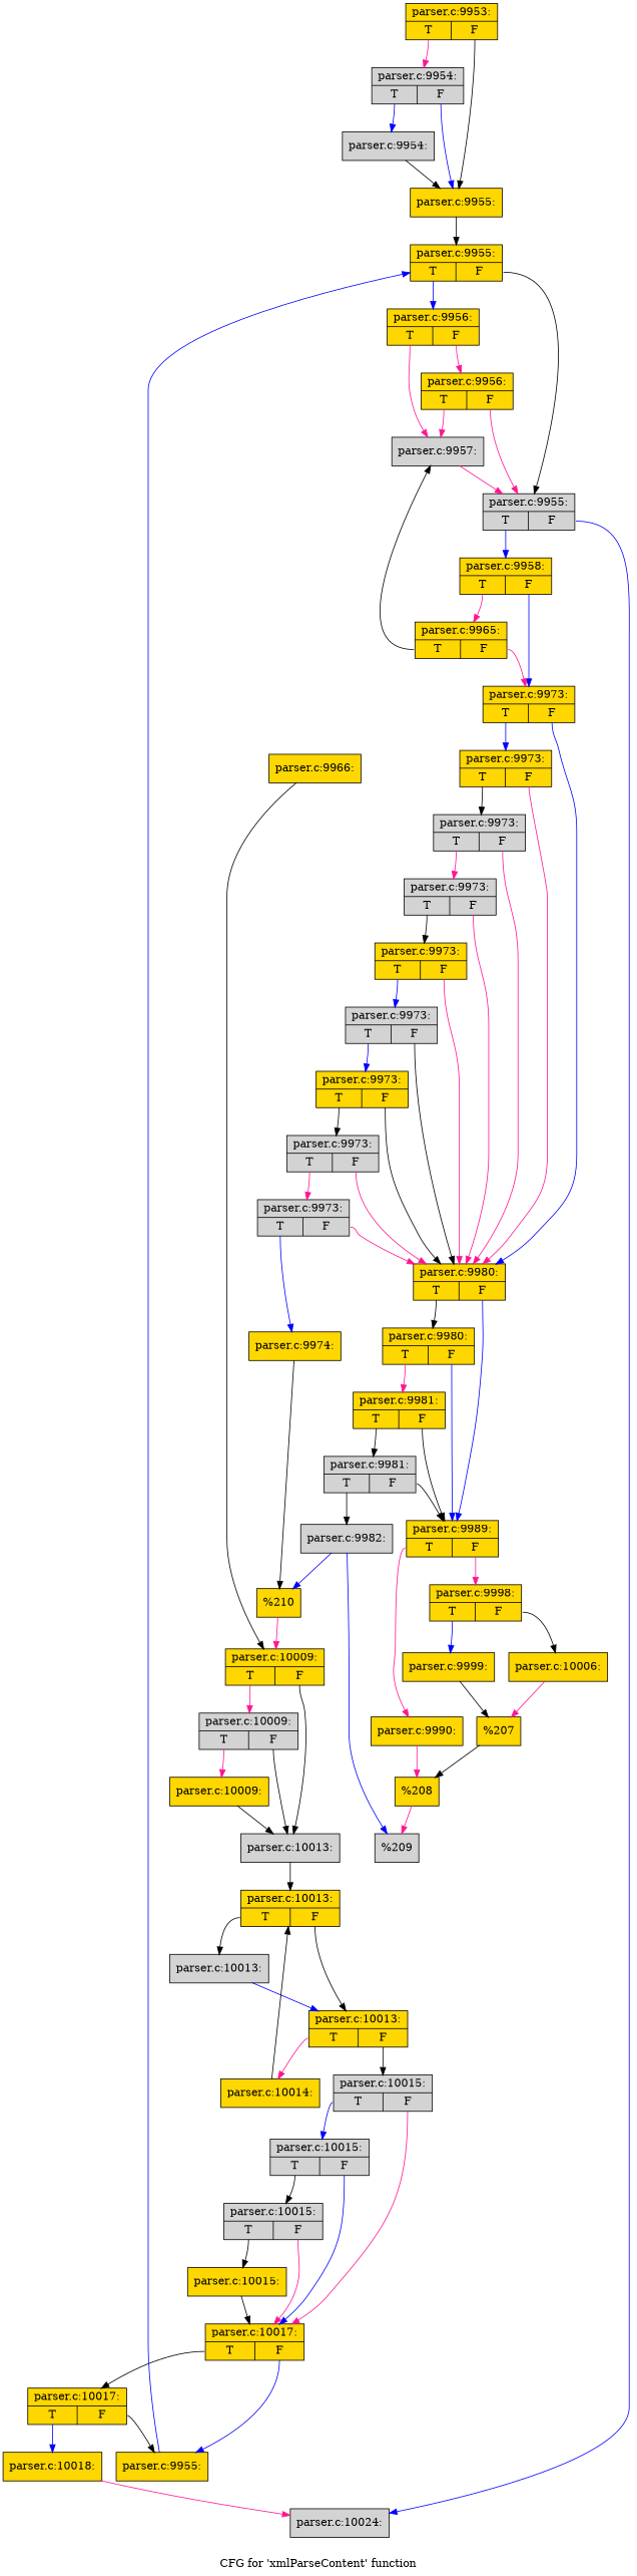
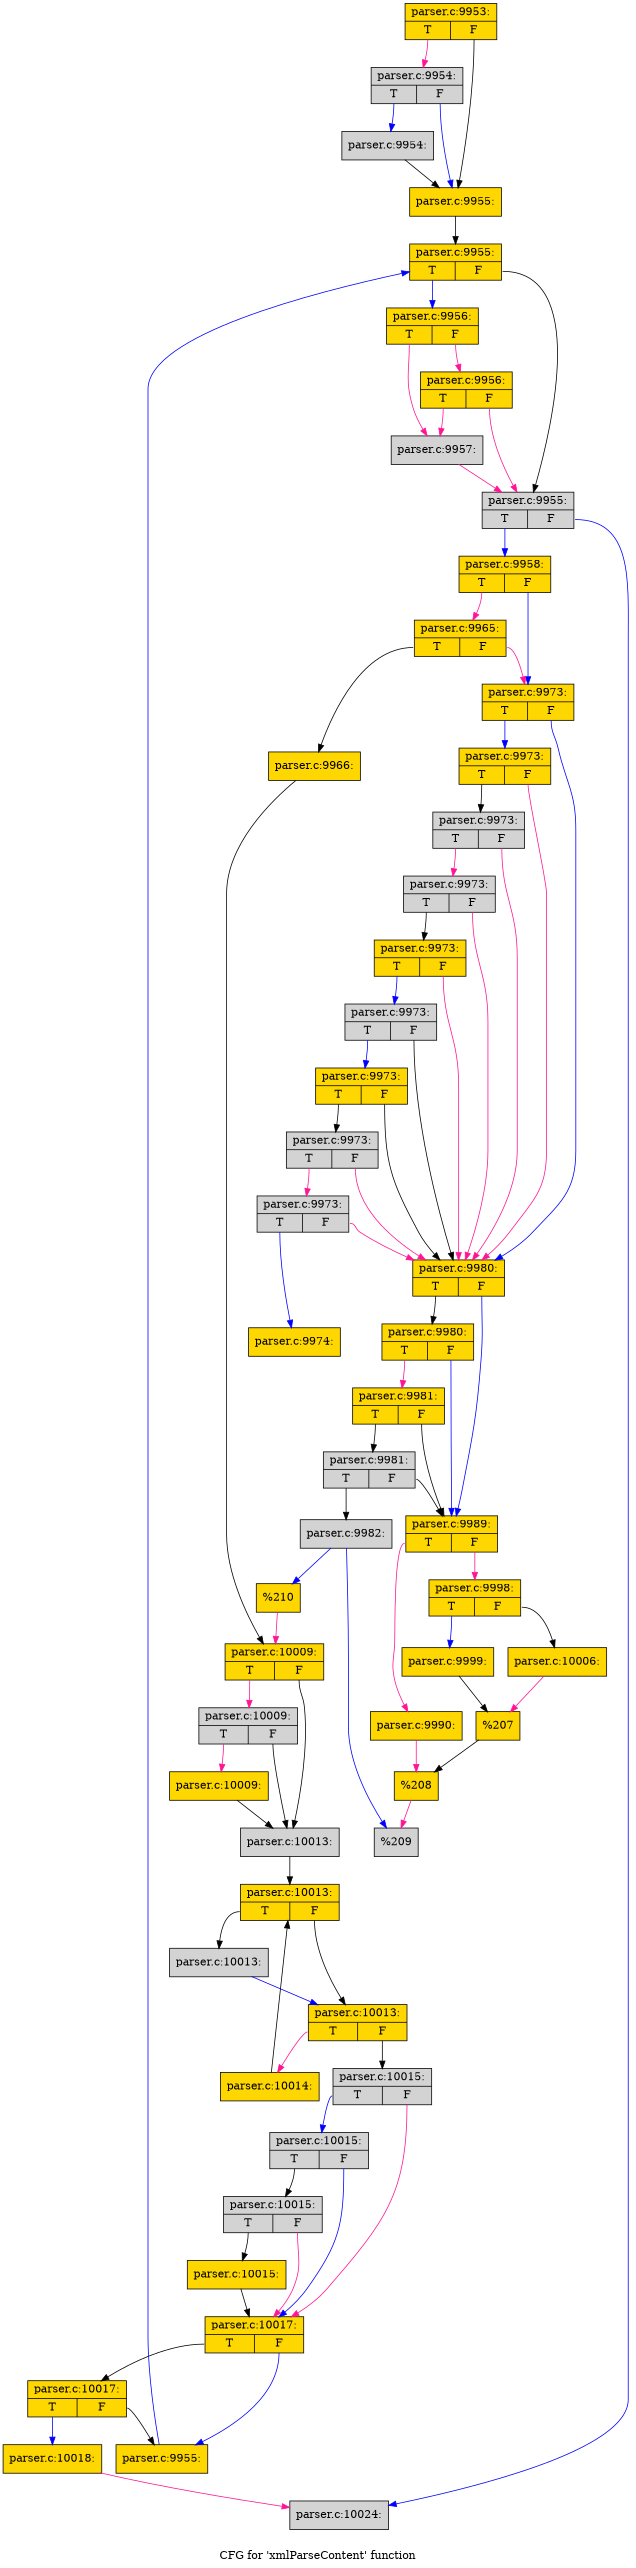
  digraph {
    label="CFG for 'xmlParseContent' function"
    node [fillcolor=gold shape=record style=filled]
    edge [color=black tailport=s0]
    n1 [label="{parser.c:9953:|{<s0>T|<s1>F}}"]
    n2 [fillcolor=lightgrey label="{parser.c:9954:|{<s0>T|<s1>F}}"]
    n3 [label="{parser.c:9955:}"]
    n4 [fillcolor=lightgrey label="{parser.c:9954:}"]
    n5 [label="{parser.c:9955:|{<s0>T|<s1>F}}"]
    n6 [label="{parser.c:9956:|{<s0>T|<s1>F}}"]
    n7 [fillcolor=lightgrey label="{parser.c:9955:|{<s0>T|<s1>F}}"]
    n8 [fillcolor=lightgrey label="{parser.c:9957:}"]
    n9 [label="{parser.c:9956:|{<s0>T|<s1>F}}"]
    n10 [label="{parser.c:9958:|{<s0>T|<s1>F}}"]
    n11 [fillcolor=lightgrey label="{parser.c:10024:}"]
    n12 [label="{parser.c:9965:|{<s0>T|<s1>F}}"]
    n13 [label="{parser.c:9973:|{<s0>T|<s1>F}}"]
    n14 [label="{parser.c:9966:}"]
    n15 [label="{parser.c:9973:|{<s0>T|<s1>F}}"]
    n16 [label="{parser.c:9980:|{<s0>T|<s1>F}}"]
    n17 [label="{parser.c:10009:|{<s0>T|<s1>F}}"]
    n18 [fillcolor=lightgrey label="{parser.c:9973:|{<s0>T|<s1>F}}"]
    n19 [label="{parser.c:9980:|{<s0>T|<s1>F}}"]
    n20 [label="{parser.c:9989:|{<s0>T|<s1>F}}"]
    n21 [fillcolor=lightgrey label="{parser.c:10009:|{<s0>T|<s1>F}}"]
    n22 [fillcolor=lightgrey label="{parser.c:10013:}"]
    n23 [label="{parser.c:10009:}"]
    n24 [label="{parser.c:10013:|{<s0>T|<s1>F}}"]
    n25 [fillcolor=lightgrey label="{parser.c:9973:|{<s0>T|<s1>F}}"]
    n26 [label="{parser.c:9981:|{<s0>T|<s1>F}}"]
    n27 [label="{parser.c:9990:}"]
    n28 [label="{parser.c:9998:|{<s0>T|<s1>F}}"]
    n29 [label="{parser.c:9973:|{<s0>T|<s1>F}}"]
    n30 [fillcolor=lightgrey label="{parser.c:9973:|{<s0>T|<s1>F}}"]
    n31 [label="{parser.c:9973:|{<s0>T|<s1>F}}"]
    n32 [fillcolor=lightgrey label="{parser.c:9973:|{<s0>T|<s1>F}}"]
    n33 [fillcolor=lightgrey label="{parser.c:9973:|{<s0>T|<s1>F}}"]
    n34 [label="{parser.c:9974:}"]
    n35 [label="{%210}"]
    n36 [fillcolor=lightgrey label="{parser.c:9981:|{<s0>T|<s1>F}}"]
    n37 [label="{%208}"]
    n38 [label="{parser.c:9999:}"]
    n39 [label="{parser.c:10006:}"]
    n40 [fillcolor=lightgrey label="{parser.c:9982:}"]
    n41 [fillcolor=lightgrey label="{%209}"]
    n42 [label="{%207}"]
    n43 [fillcolor=lightgrey label="{parser.c:10013:}"]
    n44 [label="{parser.c:10013:|{<s0>T|<s1>F}}"]
    n45 [label="{parser.c:10014:}"]
    n46 [fillcolor=lightgrey label="{parser.c:10015:|{<s0>T|<s1>F}}"]
    n47 [fillcolor=lightgrey label="{parser.c:10015:|{<s0>T|<s1>F}}"]
    n48 [label="{parser.c:10017:|{<s0>T|<s1>F}}"]
    n49 [fillcolor=lightgrey label="{parser.c:10015:|{<s0>T|<s1>F}}"]
    n50 [label="{parser.c:10017:|{<s0>T|<s1>F}}"]
    n51 [label="{parser.c:9955:}"]
    n52 [label="{parser.c:10015:}"]
    n53 [label="{parser.c:10018:}"]
    n1 -> n2 [color=deeppink]
    n1 -> n3 [tailport=s1]
    n2 -> n3 [color=blue tailport=s1]
    n2 -> n4 [color=blue]
    n3 -> n5
    n4 -> n3
    n5 -> n6 [color=blue]
    n5 -> n7 [tailport=s1]
    n6 -> n8 [color=deeppink]
    n6 -> n9 [color=deeppink tailport=s1]
    n7 -> n10 [color=blue]
    n7 -> n11 [color=blue tailport=s1]
    n8 -> n7 [color=deeppink]
    n9 -> n7 [color=deeppink tailport=s1]
    n9 -> n8 [color=deeppink]
    n10 -> n12 [color=deeppink]
    n10 -> n13 [color=blue tailport=s1]
    n12 -> n13 [color=deeppink tailport=s1]
-   n12 -> n8
+   n12 -> n14
    n13 -> n15 [color=blue]
    n13 -> n16 [color=blue tailport=s1]
    n14 -> n17
    n15 -> n16 [color=deeppink tailport=s1]
    n15 -> n18
    n16 -> n19
    n16 -> n20 [color=blue tailport=s1]
    n17 -> n21 [color=deeppink]
    n17 -> n22 [tailport=s1]
    n18 -> n16 [color=deeppink tailport=s1]
    n18 -> n25 [color=deeppink]
    n19 -> n20 [color=blue tailport=s1]
    n19 -> n26 [color=deeppink]
    n20 -> n27 [color=deeppink]
    n20 -> n28 [color=deeppink tailport=s1]
    n21 -> n22 [tailport=s1]
    n21 -> n23 [color=deeppink]
    n22 -> n24
    n23 -> n22
    n24 -> n43
    n24 -> n44 [tailport=s1]
    n25 -> n16 [color=deeppink tailport=s1]
    n25 -> n29
    n26 -> n20 [tailport=s1]
    n26 -> n36
    n27 -> n37 [color=deeppink]
    n28 -> n38 [color=blue]
    n28 -> n39 [tailport=s1]
    n29 -> n16 [color=deeppink tailport=s1]
    n29 -> n30 [color=blue]
    n30 -> n16 [tailport=s1]
    n30 -> n31 [color=blue]
    n31 -> n16 [tailport=s1]
    n31 -> n32
    n32 -> n16 [color=deeppink tailport=s1]
    n32 -> n33 [color=deeppink]
    n33 -> n16 [color=deeppink tailport=s1]
    n33 -> n34 [color=blue]
-   n34 -> n35
    n35 -> n17 [color=deeppink]
    n36 -> n20 [tailport=s1]
    n36 -> n40
    n37 -> n41 [color=deeppink]
    n38 -> n42
    n39 -> n42 [color=deeppink]
    n40 -> n35 [color=blue]
    n40 -> n41 [color=blue]
    n42 -> n37
    n43 -> n44 [color=blue]
    n44 -> n45 [color=deeppink]
    n44 -> n46 [tailport=s1]
    n45 -> n24
    n46 -> n47 [color=blue]
    n46 -> n48 [color=deeppink tailport=s1]
    n47 -> n48 [color=blue tailport=s1]
    n47 -> n49
    n48 -> n50
    n48 -> n51 [color=blue tailport=s1]
    n49 -> n48 [color=deeppink tailport=s1]
    n49 -> n52
    n50 -> n51 [tailport=s1]
    n50 -> n53 [color=blue]
    n51 -> n5 [color=blue]
    n52 -> n48
    n53 -> n11 [color=deeppink]
  }
